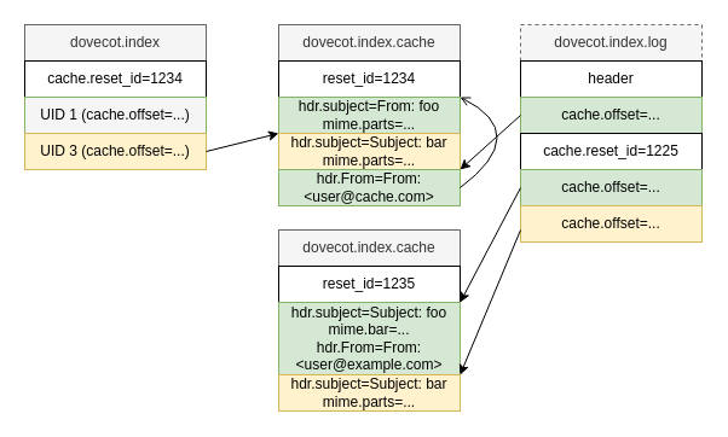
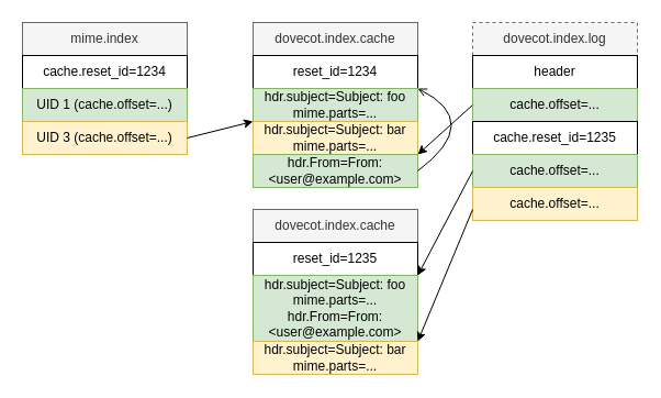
  <mxCell id="0" />
  <mxCell id="1" parent="0" />
- <mxCell id="2" value="dovecot.index" style="rounded=0;whiteSpace=wrap;html=1;fillColor=#f5f5f5;strokeColor=#666666;fontColor=#333333;" parent="1" vertex="1"><mxGeometry x="20" y="20" width="150" height="30" as="geometry" /></mxCell>
+ <mxCell id="2" value="mime.index" style="rounded=0;whiteSpace=wrap;html=1;fillColor=#f5f5f5;strokeColor=#666666;fontColor=#333333;" parent="1" vertex="1"><mxGeometry x="20" y="20" width="150" height="30" as="geometry" /></mxCell>
  <mxCell id="3" value="cache.reset_id=1234" style="whiteSpace=wrap;html=1;rounded=0;" parent="1" vertex="1"><mxGeometry x="20" y="50" width="150" height="30" as="geometry" /></mxCell>
- <mxCell id="4" value="UID 1 (cache.offset=...)" style="whiteSpace=wrap;html=1;rounded=0;fillColor=#f5f5f5;strokeColor=#82b366;" parent="1" vertex="1"><mxGeometry x="20" y="80" width="150" height="30" as="geometry" /></mxCell>
+ <mxCell id="4" value="UID 1 (cache.offset=...)" style="whiteSpace=wrap;html=1;rounded=0;fillColor=#d5e8d4;strokeColor=#82b366;" parent="1" vertex="1"><mxGeometry x="20" y="80" width="150" height="30" as="geometry" /></mxCell>
  <mxCell id="5" value="UID 3 (cache.offset=...)" style="whiteSpace=wrap;html=1;rounded=0;fillColor=#fff2cc;strokeColor=#d6b656;" parent="1" vertex="1"><mxGeometry x="20" y="110" width="150" height="30" as="geometry" /></mxCell>
  <mxCell id="6" value="dovecot.index.log" style="rounded=0;whiteSpace=wrap;html=1;fillColor=#f5f5f5;strokeColor=#666666;fontColor=#333333;dashed=1;" parent="1" vertex="1"><mxGeometry x="430" y="20" width="150" height="30" as="geometry" /></mxCell>
  <mxCell id="7" value="header" style="whiteSpace=wrap;html=1;rounded=0;" parent="1" vertex="1"><mxGeometry x="430" y="50" width="150" height="30" as="geometry" /></mxCell>
  <mxCell id="8" value="dovecot.index.cache" style="rounded=0;whiteSpace=wrap;html=1;fillColor=#f5f5f5;strokeColor=#666666;fontColor=#333333;" parent="1" vertex="1"><mxGeometry x="230" y="20" width="150" height="30" as="geometry" /></mxCell>
  <mxCell id="9" value="reset_id=1234" style="whiteSpace=wrap;html=1;rounded=0;" parent="1" vertex="1"><mxGeometry x="230" y="50" width="150" height="30" as="geometry" /></mxCell>
- <mxCell id="10" value="hdr.subject=From: foo&lt;br&gt;mime.parts=..." style="whiteSpace=wrap;html=1;rounded=0;fillColor=#d5e8d4;strokeColor=#82b366;" parent="1" vertex="1"><mxGeometry x="230" y="80" width="150" height="30" as="geometry" /></mxCell>
+ <mxCell id="10" value="hdr.subject=Subject: foo&lt;br&gt;mime.parts=..." style="whiteSpace=wrap;html=1;rounded=0;fillColor=#d5e8d4;strokeColor=#82b366;" parent="1" vertex="1"><mxGeometry x="230" y="80" width="150" height="30" as="geometry" /></mxCell>
  <mxCell id="11" value="hdr.subject=Subject: bar&lt;br&gt;mime.parts=..." style="whiteSpace=wrap;html=1;rounded=0;fillColor=#fff2cc;strokeColor=#d6b656;" parent="1" vertex="1"><mxGeometry x="230" y="110" width="150" height="30" as="geometry" /></mxCell>
- <mxCell id="12" value="hdr.From=From: &amp;lt;user@cache.com&amp;gt;" style="whiteSpace=wrap;html=1;rounded=0;fillColor=#d5e8d4;strokeColor=#82b366;" parent="1" vertex="1"><mxGeometry x="230" y="140" width="150" height="30" as="geometry" /></mxCell>
+ <mxCell id="12" value="hdr.From=From: &amp;lt;user@example.com&amp;gt;" style="whiteSpace=wrap;html=1;rounded=0;fillColor=#d5e8d4;strokeColor=#82b366;" parent="1" vertex="1"><mxGeometry x="230" y="140" width="150" height="30" as="geometry" /></mxCell>
  <mxCell id="13" value="cache.offset=..." style="whiteSpace=wrap;html=1;rounded=0;fillColor=#d5e8d4;strokeColor=#82b366;" parent="1" vertex="1"><mxGeometry x="430" y="80" width="150" height="30" as="geometry" /></mxCell>
- <mxCell id="14" value="cache.reset_id=1225" style="whiteSpace=wrap;html=1;rounded=0;" parent="1" vertex="1"><mxGeometry x="430" y="110" width="150" height="30" as="geometry" /></mxCell>
+ <mxCell id="14" value="cache.reset_id=1235" style="whiteSpace=wrap;html=1;rounded=0;" parent="1" vertex="1"><mxGeometry x="430" y="110" width="150" height="30" as="geometry" /></mxCell>
  <mxCell id="15" value="" style="endArrow=classic;html=1;entryX=0;entryY=0.5;entryDx=0;entryDy=0;exitX=1;exitY=0.5;exitDx=0;exitDy=0;" edge="1" parent="1" source="5"><mxGeometry width="50" height="50" relative="1" as="geometry"><mxPoint x="170" y="110" as="sourcePoint" /><mxPoint x="230" y="110" as="targetPoint" /></mxGeometry></mxCell>
  <mxCell id="16" value="" style="endArrow=classic;html=1;entryX=1;entryY=0;entryDx=0;entryDy=0;exitX=0;exitY=0.5;exitDx=0;exitDy=0;" edge="1" parent="1" source="13" target="12"><mxGeometry width="50" height="50" relative="1" as="geometry"><mxPoint x="380" y="300" as="sourcePoint" /><mxPoint x="430" y="250" as="targetPoint" /></mxGeometry></mxCell>
  <mxCell id="17" value="" style="endArrow=open;html=1;exitX=1;exitY=0.5;exitDx=0;exitDy=0;curved=1;entryX=1;entryY=0;entryDx=0;entryDy=0;" edge="1" parent="1" source="12" target="10"><mxGeometry width="50" height="50" relative="1" as="geometry"><mxPoint x="380" y="300" as="sourcePoint" /><mxPoint x="400" y="90" as="targetPoint" /><Array as="points"><mxPoint x="440" y="110" /></Array></mxGeometry></mxCell>
  <mxCell id="18" value="dovecot.index.cache" style="rounded=0;whiteSpace=wrap;html=1;fillColor=#f5f5f5;strokeColor=#666666;fontColor=#333333;" vertex="1" parent="1"><mxGeometry x="230" y="190" width="150" height="30" as="geometry" /></mxCell>
  <mxCell id="19" value="reset_id=1235" style="whiteSpace=wrap;html=1;rounded=0;" vertex="1" parent="1"><mxGeometry x="230" y="220" width="150" height="30" as="geometry" /></mxCell>
- <mxCell id="20" value="hdr.subject=Subject: foo&lt;br&gt;mime.bar=...&lt;br&gt;hdr.From=From: &amp;lt;user@example.com&amp;gt;" style="whiteSpace=wrap;html=1;rounded=0;fillColor=#d5e8d4;strokeColor=#82b366;" vertex="1" parent="1"><mxGeometry x="230" y="250" width="150" height="60" as="geometry" /></mxCell>
+ <mxCell id="20" value="hdr.subject=Subject: foo&lt;br&gt;mime.parts=...&lt;br&gt;hdr.From=From: &amp;lt;user@example.com&amp;gt;" style="whiteSpace=wrap;html=1;rounded=0;fillColor=#d5e8d4;strokeColor=#82b366;" vertex="1" parent="1"><mxGeometry x="230" y="250" width="150" height="60" as="geometry" /></mxCell>
  <mxCell id="21" value="hdr.subject=Subject: bar&lt;br&gt;mime.parts=..." style="whiteSpace=wrap;html=1;rounded=0;fillColor=#fff2cc;strokeColor=#d6b656;" vertex="1" parent="1"><mxGeometry x="230" y="310" width="150" height="30" as="geometry" /></mxCell>
  <mxCell id="22" value="cache.offset=..." style="whiteSpace=wrap;html=1;rounded=0;fillColor=#d5e8d4;strokeColor=#82b366;" vertex="1" parent="1"><mxGeometry x="430" y="140" width="150" height="30" as="geometry" /></mxCell>
  <mxCell id="23" value="cache.offset=..." style="whiteSpace=wrap;html=1;rounded=0;fillColor=#fff2cc;strokeColor=#d6b656;" vertex="1" parent="1"><mxGeometry x="430" y="170" width="150" height="30" as="geometry" /></mxCell>
  <mxCell id="24" value="" style="endArrow=classic;html=1;entryX=1;entryY=0;entryDx=0;entryDy=0;exitX=0;exitY=0.5;exitDx=0;exitDy=0;" edge="1" parent="1" source="22" target="20"><mxGeometry width="50" height="50" relative="1" as="geometry"><mxPoint x="440" y="105" as="sourcePoint" /><mxPoint x="390" y="150" as="targetPoint" /></mxGeometry></mxCell>
  <mxCell id="25" value="" style="endArrow=classic;html=1;entryX=1;entryY=1;entryDx=0;entryDy=0;exitX=0;exitY=0.5;exitDx=0;exitDy=0;" edge="1" parent="1" target="20"><mxGeometry width="50" height="50" relative="1" as="geometry"><mxPoint x="430" y="190" as="sourcePoint" /><mxPoint x="380" y="285" as="targetPoint" /></mxGeometry></mxCell>
